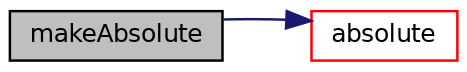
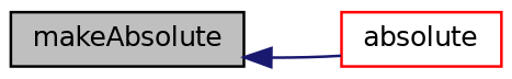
  digraph {
    rankdir=LR
    node [fontname=Helvetica fontsize=10 shape=record]
    n1 [color=black fillcolor=grey75 fontcolor=black height=0.2 label=makeAbsolute style=filled width=0.4]
    n2 [color=red height=0.2 label=absolute width=0.4]
-   n2 -> n1 [color=midnightblue dir=back fontname=Helvetica fontsize=10 labelfontname=Helvetica labelfontsize=10 style=solid]
+   n1 -> n2 [color=midnightblue dir=back fontname=Helvetica fontsize=10 labelfontname=Helvetica labelfontsize=10 style=solid]
  }
